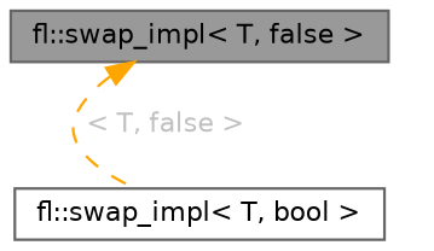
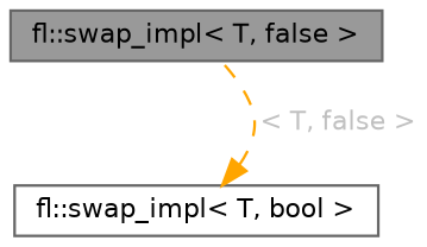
  digraph {
    node [color=gray40 fontname=Helvetica fontsize=10 shape=box style=filled]
    n1 [fillcolor=grey60 fontcolor=black height=0.2 label="fl::swap_impl\< T, false \>" width=0.4]
    n2 [fillcolor=white height=0.2 label="fl::swap_impl\< T, bool \>" width=0.4]
-   n1 -> n2 [color=orange dir=back fontcolor=grey fontname=Helvetica fontsize=10 label=" \< T, false \>" labelfontname=Helvetica labelfontsize=10 style=dashed]
+   n2 -> n1 [color=orange dir=back fontcolor=grey fontname=Helvetica fontsize=10 label=" \< T, false \>" labelfontname=Helvetica labelfontsize=10 style=dashed]
  }
